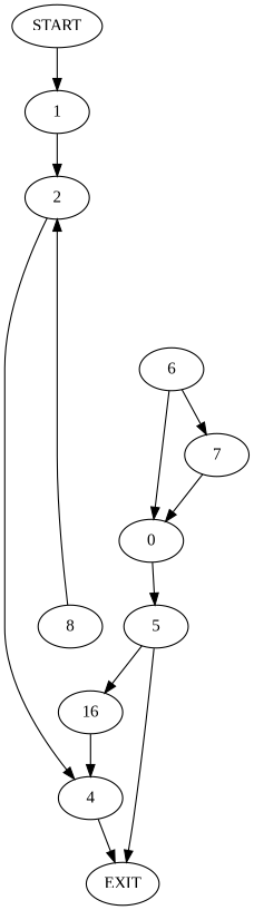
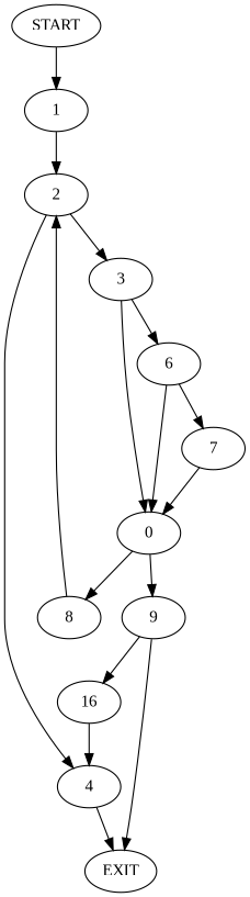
  digraph {
    fontname="Liberation Serif"
    node [fontname="Liberation Serif"]
    edge [fontname="Liberation Serif"]
    n1 [label=START]
    1
    2
    n4 [label=EXIT]
+   3
    4
    n7 [label=0]
    6
    8
-   9 [label=5]
+   9
    7
    n12 [label=16]
    n1 -> 1
    1 -> 2
+   2 -> 3
    2 -> 4
+   3 -> n7
+   3 -> 6
    4 -> n4
+   n7 -> 8
    n7 -> 9
    6 -> n7
    6 -> 7
    8 -> 2
    9 -> n4
    9 -> n12
    7 -> n7
    n12 -> 4
  }
